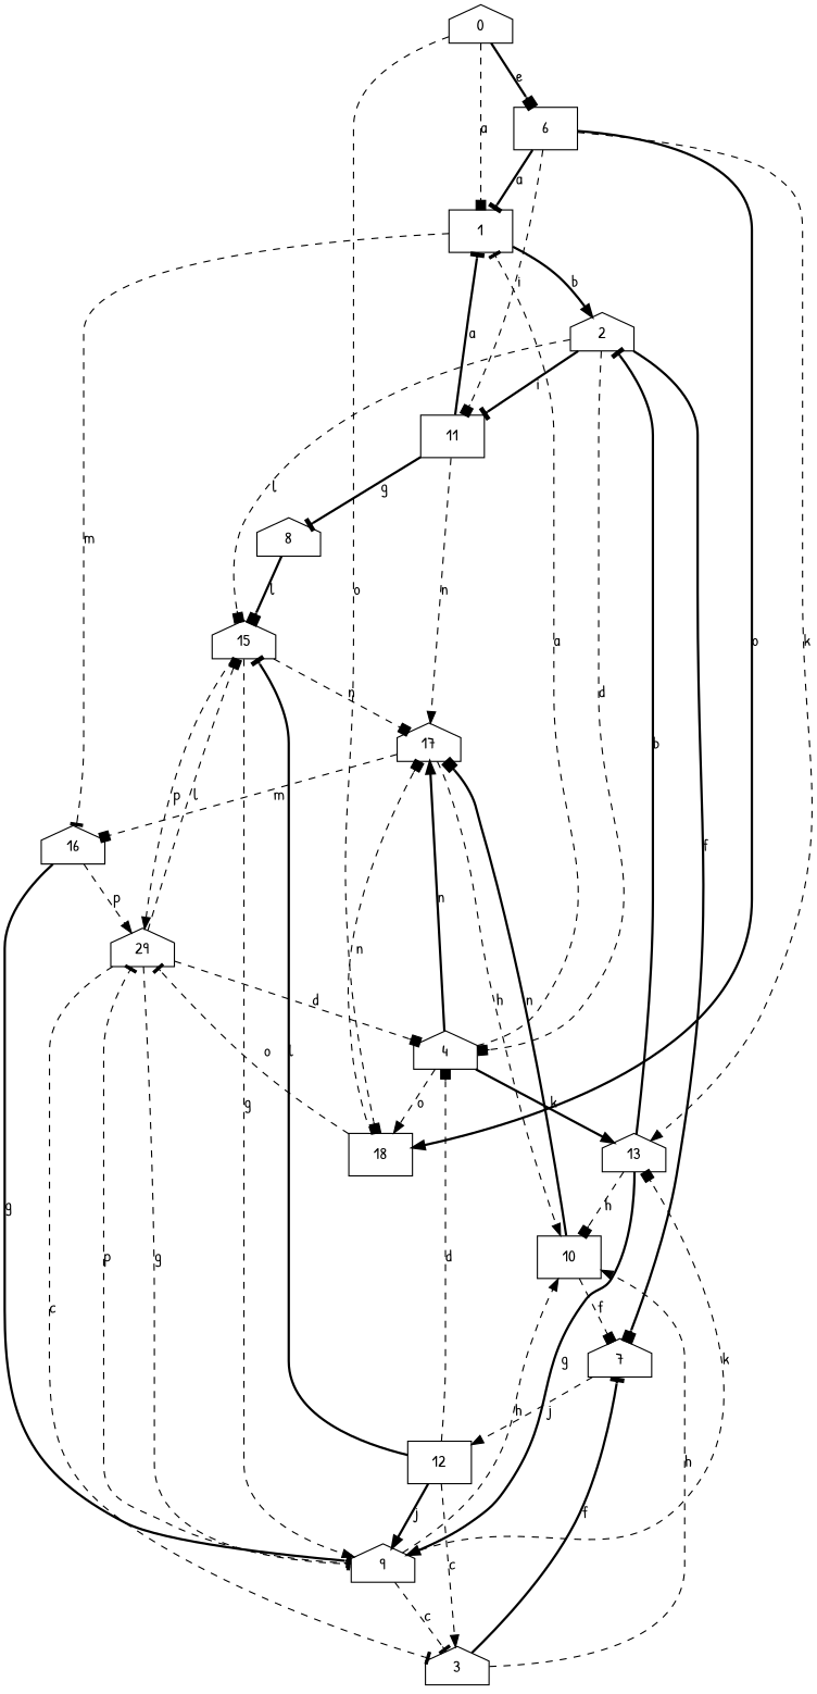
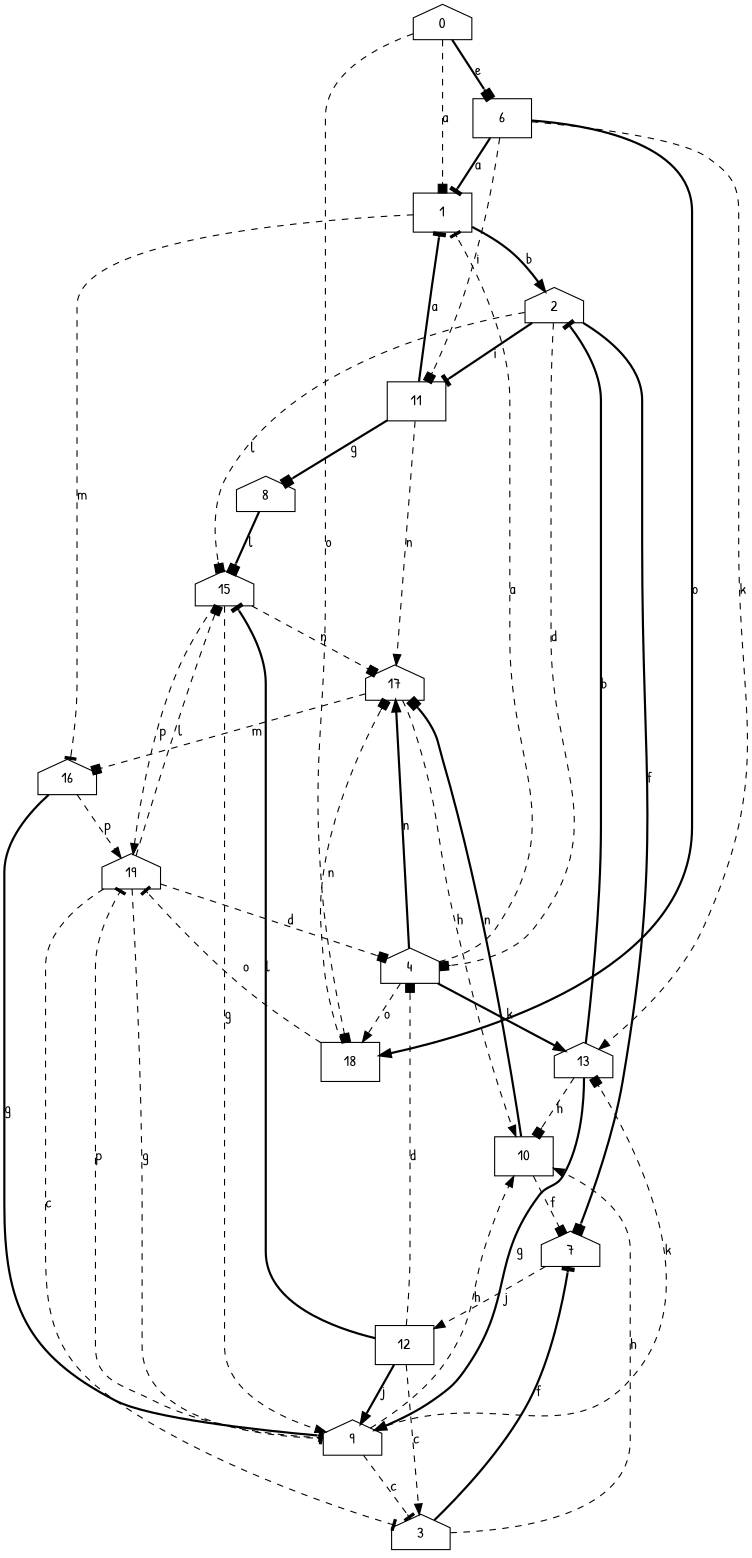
  strict digraph {
    fontname="Patrick Hand"
    node [fontname="Patrick Hand" shape=house]
    edge [arrowhead=box fontname="Patrick Hand" style=dashed]
    1 [shape=box]
    0
    6 [shape=box]
    18 [shape=box]
    2
    16
    11 [shape=box]
    13
    17
-   19 [label=29]
+   19
    4
    7
    15
    9
    12 [shape=box]
    8
    3
    10 [shape=box]
    1 -> 2 [arrowhead=normal label=b style=bold]
    1 -> 16 [arrowhead=tee label=m]
    0 -> 1 [label=a]
    0 -> 6 [label=e style=bold]
    0 -> 18 [label=o]
    6 -> 1 [arrowhead=tee label=a style=bold]
    6 -> 18 [arrowhead=normal label=o style=bold]
    6 -> 11 [label=i]
    6 -> 13 [arrowhead=normal label=k]
    18 -> 17 [label=n]
    18 -> 19 [arrowhead=tee label=o]
    2 -> 11 [arrowhead=tee label=i style=bold]
    2 -> 4 [label=d]
    2 -> 7 [label=f style=bold]
    2 -> 15 [label=l]
    16 -> 19 [arrowhead=normal label=p]
    16 -> 9 [arrowhead=tee label=g style=bold]
    11 -> 1 [arrowhead=tee label=a style=bold]
    11 -> 17 [arrowhead=normal label=n]
-   11 -> 8 [arrowhead=tee label=g style=bold]
+   11 -> 8 [label=g style=bold]
    13 -> 2 [arrowhead=tee label=b style=bold]
    13 -> 9 [arrowhead=normal label=g style=bold]
    13 -> 10 [label=h]
    17 -> 16 [label=m]
    17 -> 10 [arrowhead=normal label=h]
    19 -> 4 [label=d]
    19 -> 15 [label=l]
    19 -> 9 [arrowhead=tee label=g]
    19 -> 3 [arrowhead=tee label=c]
    4 -> 1 [arrowhead=tee label=a]
    4 -> 18 [arrowhead=normal label=o]
    4 -> 13 [arrowhead=normal label=k style=bold]
    4 -> 17 [arrowhead=normal label=n style=bold]
    7 -> 12 [arrowhead=normal label=j]
    15 -> 17 [label=n]
    15 -> 19 [arrowhead=normal label=p]
    15 -> 9 [arrowhead=normal label=g]
    9 -> 13 [label=k]
    9 -> 19 [arrowhead=tee label=p]
    9 -> 3 [arrowhead=tee label=c]
    9 -> 10 [arrowhead=normal label=h]
    12 -> 4 [label=d]
    12 -> 15 [arrowhead=tee label=l style=bold]
    12 -> 9 [arrowhead=normal label=j style=bold]
    12 -> 3 [arrowhead=normal label=c]
    8 -> 15 [label=l style=bold]
    3 -> 7 [arrowhead=tee label=f style=bold]
    3 -> 10 [arrowhead=normal label=h]
    10 -> 17 [label=n style=bold]
    10 -> 7 [label=f]
  }
